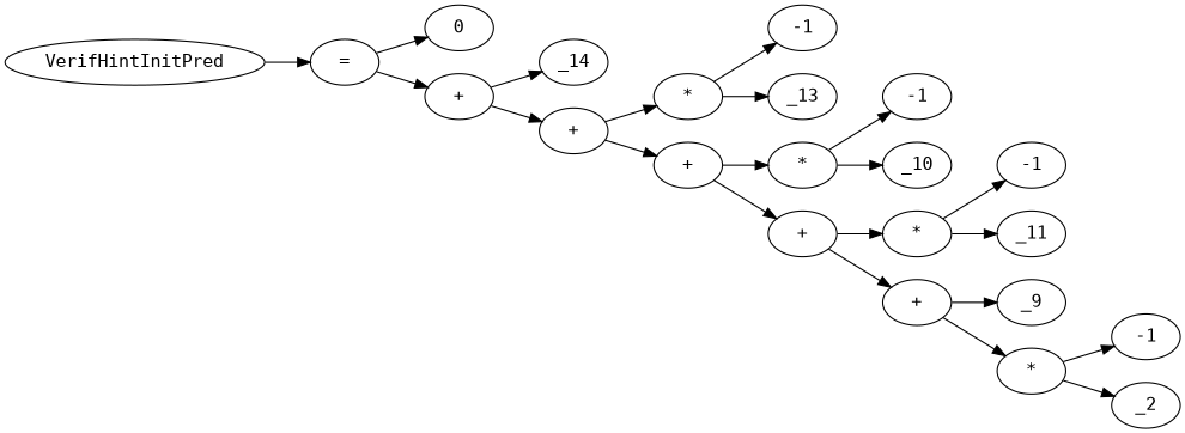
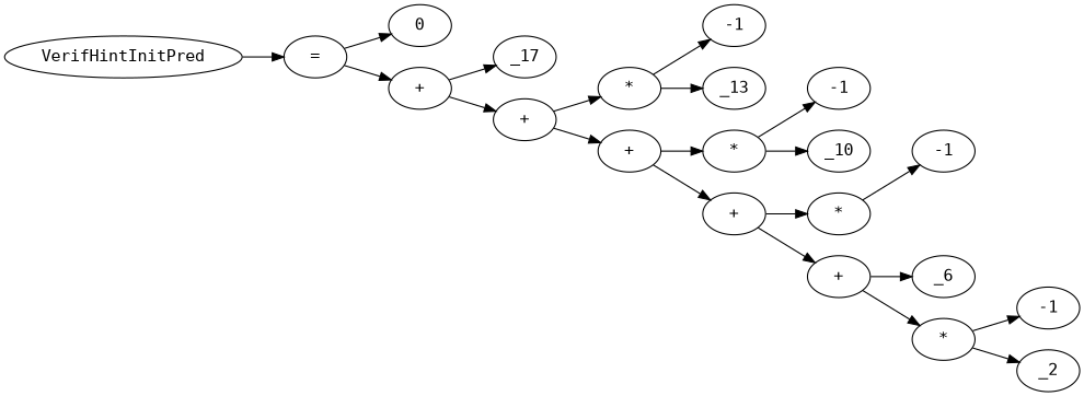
  digraph {
    fontname="DejaVu Sans Mono"
    rankdir=LR
    node [fontname="DejaVu Sans Mono"]
    edge [fontname="DejaVu Sans Mono"]
    n1 [label=VerifHintInitPred]
    n2 [label="="]
    n3 [label=0]
    n4 [label="+"]
-   n5 [label=_14]
+   n5 [label=_17]
    n6 [label="+"]
    n7 [label="*"]
    n8 [label="+"]
    n9 [label=-1]
    n10 [label=_13]
    n11 [label="*"]
    n12 [label="+"]
    n13 [label=-1]
    n14 [label=_10]
    n15 [label="*"]
    n16 [label="+"]
    n17 [label=-1]
-   n18 [label=_11]
-   n19 [label=_9]
+   n19 [label=_6]
    n20 [label="*"]
    n21 [label=-1]
    n22 [label=_2]
    n1 -> n2
    n2 -> n3
    n2 -> n4
    n4 -> n5
    n4 -> n6
    n6 -> n7
    n6 -> n8
    n7 -> n9
    n7 -> n10
    n8 -> n11
    n8 -> n12
    n11 -> n13
    n11 -> n14
    n12 -> n15
    n12 -> n16
    n15 -> n17
-   n15 -> n18
    n16 -> n19
    n16 -> n20
    n20 -> n21
    n20 -> n22
  }
